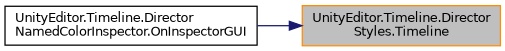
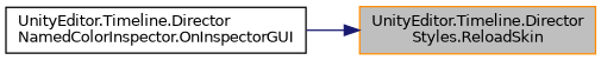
  digraph {
    rankdir=RL
    node [fontname=Helvetica fontsize=10 shape=record style=filled]
-   n1 [color=darkorange fillcolor=grey75 fontcolor=black height=0.2 label="UnityEditor.Timeline.Director\lStyles.Timeline" width=0.4]
+   n1 [color=darkorange fillcolor=grey75 fontcolor=black height=0.2 label="UnityEditor.Timeline.Director\lStyles.ReloadSkin" width=0.4]
    n2 [color=black fillcolor=white height=0.2 label="UnityEditor.Timeline.Director\lNamedColorInspector.OnInspectorGUI" width=0.4]
    n1 -> n2 [color=midnightblue dir=back fontname=Helvetica fontsize=10 labelfontname=Helvetica labelfontsize=10 style=solid]
  }
